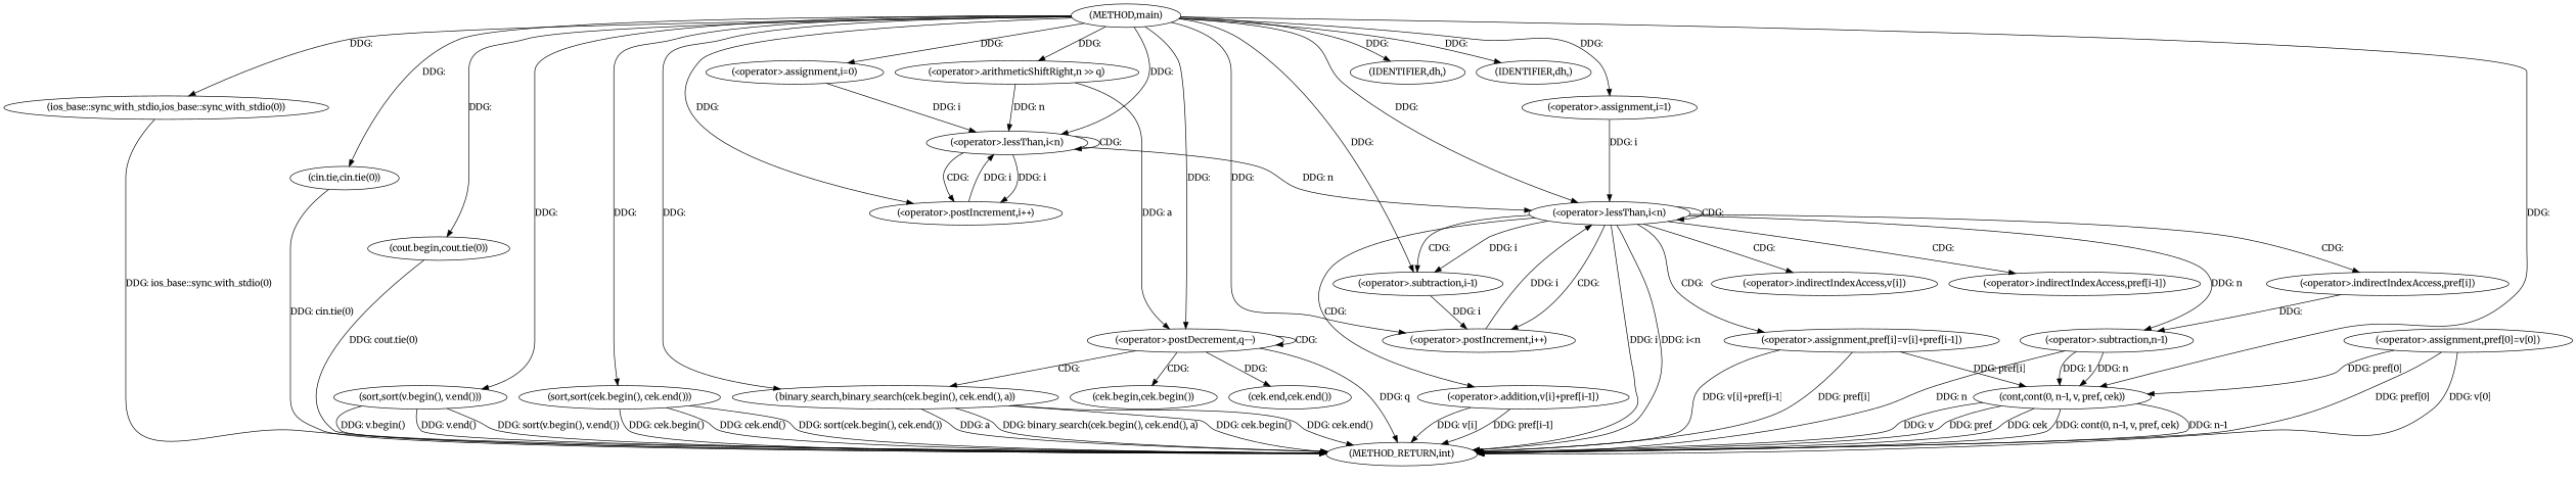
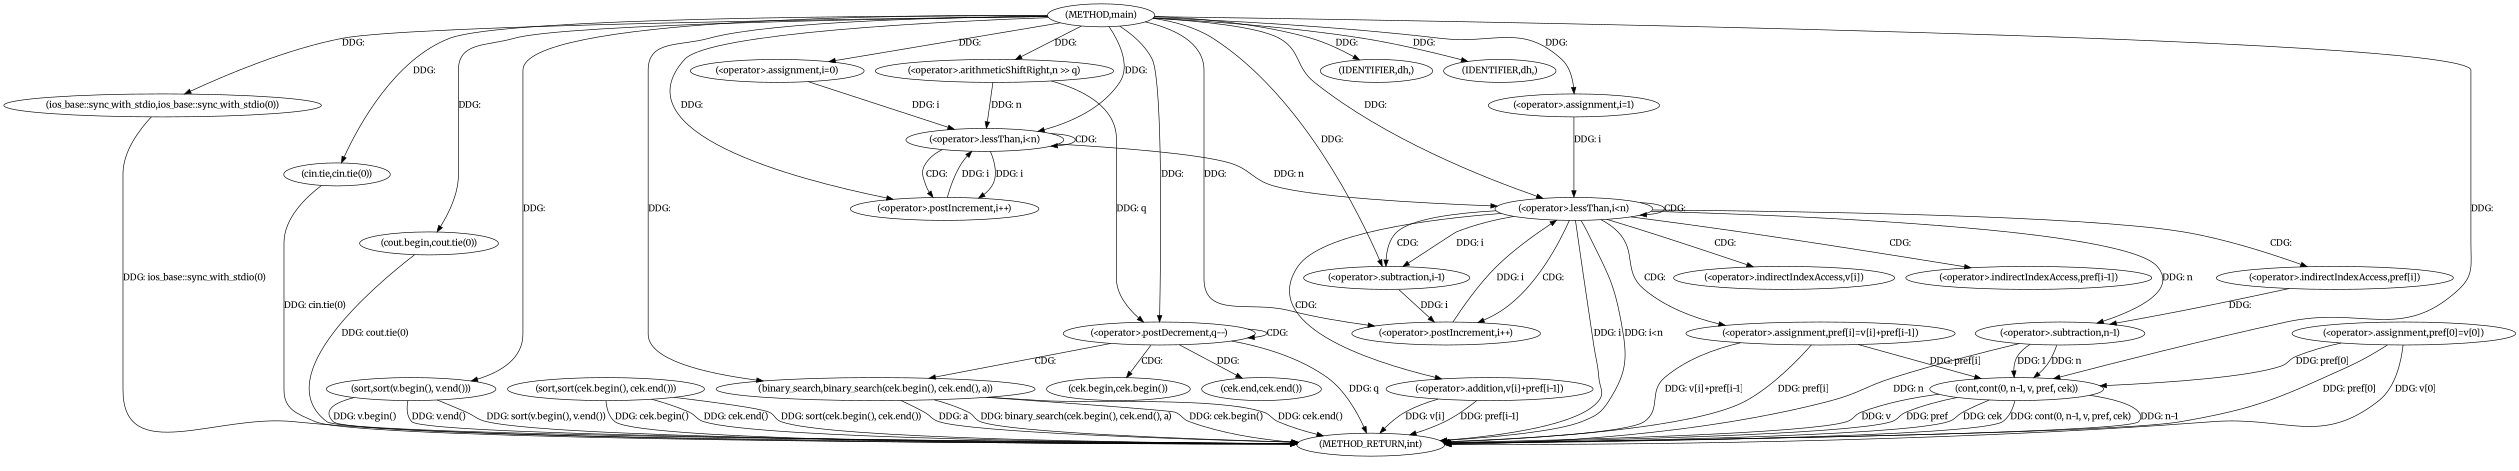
  digraph {
    fontname=Merriweather
    node [fontname=Merriweather]
    edge [fontname=Merriweather]
    n1 [label="(METHOD,main)"]
    n2 [label="(ios_base::sync_with_stdio,ios_base::sync_with_stdio(0))"]
    n3 [label="(cin.tie,cin.tie(0))"]
    n4 [label="(cout.begin,cout.tie(0))"]
    n5 [label="(<operator>.arithmeticShiftRight,n >> q)"]
    n6 [label="(sort,sort(v.begin(), v.end()))"]
    n7 [label="(cont,cont(0, n-1, v, pref, cek))"]
    n8 [label="(sort,sort(cek.begin(), cek.end()))"]
    n9 [label="(<operator>.assignment,i=0)"]
    n10 [label="(<operator>.lessThan,i<n)"]
    n11 [label="(<operator>.postIncrement,i++)"]
    n12 [label="(<operator>.assignment,i=1)"]
    n13 [label="(<operator>.lessThan,i<n)"]
    n14 [label="(<operator>.postIncrement,i++)"]
    n15 [label="(<operator>.postDecrement,q--)"]
    n16 [label="(IDENTIFIER,dh,)"]
    n17 [label="(IDENTIFIER,dh,)"]
    n18 [label="(binary_search,binary_search(cek.begin(), cek.end(), a))"]
    n19 [label="(<operator>.subtraction,i-1)"]
    n20 [label="(METHOD_RETURN,int)"]
    n21 [label="(<operator>.subtraction,n-1)"]
    n22 [label="(<operator>.assignment,pref[i]=v[i]+pref[i-1])"]
    n23 [label="(<operator>.addition,v[i]+pref[i-1])"]
    n24 [label="(<operator>.indirectIndexAccess,pref[i])"]
    n25 [label="(<operator>.indirectIndexAccess,v[i])"]
    n26 [label="(<operator>.indirectIndexAccess,pref[i-1])"]
    n27 [label="(cek.begin,cek.begin())"]
    n28 [label="(cek.end,cek.end())"]
    n29 [label="(<operator>.assignment,pref[0]=v[0])"]
    n1 -> n2 [label="DDG: "]
    n1 -> n3 [label="DDG: "]
    n1 -> n4 [label="DDG: "]
    n1 -> n5 [label="DDG: "]
    n1 -> n6 [label="DDG: "]
    n1 -> n7 [label="DDG: "]
-   n1 -> n8 [label="DDG: "]
    n1 -> n9 [label="DDG: "]
    n1 -> n10 [label="DDG: "]
    n1 -> n11 [label="DDG: "]
    n1 -> n12 [label="DDG: "]
    n1 -> n13 [label="DDG: "]
    n1 -> n14 [label="DDG: "]
    n1 -> n15 [label="DDG: "]
    n1 -> n16 [label="DDG: "]
    n1 -> n17 [label="DDG: "]
    n1 -> n18 [label="DDG: "]
    n1 -> n19 [label="DDG: "]
    n2 -> n20 [label="DDG: ios_base::sync_with_stdio(0)"]
    n3 -> n20 [label="DDG: cin.tie(0)"]
    n4 -> n20 [label="DDG: cout.tie(0)"]
    n5 -> n10 [label="DDG: n"]
-   n5 -> n15 [label="DDG: a"]
+   n5 -> n15 [label="DDG: q"]
    n6 -> n20 [label="DDG: v.begin()"]
    n6 -> n20 [label="DDG: v.end()"]
    n6 -> n20 [label="DDG: sort(v.begin(), v.end())"]
    n7 -> n20 [label="DDG: n-1"]
    n7 -> n20 [label="DDG: v"]
    n7 -> n20 [label="DDG: pref"]
    n7 -> n20 [label="DDG: cek"]
    n7 -> n20 [label="DDG: cont(0, n-1, v, pref, cek)"]
    n8 -> n20 [label="DDG: cek.begin()"]
    n8 -> n20 [label="DDG: cek.end()"]
    n8 -> n20 [label="DDG: sort(cek.begin(), cek.end())"]
    n9 -> n10 [label="DDG: i"]
    n10 -> n10 [label="CDG: "]
    n10 -> n11 [label="DDG: i"]
    n10 -> n11 [label="CDG: "]
    n10 -> n13 [label="DDG: n"]
    n11 -> n10 [label="DDG: i"]
    n12 -> n13 [label="DDG: i"]
    n13 -> n13 [label="CDG: "]
    n13 -> n14 [label="CDG: "]
    n13 -> n19 [label="DDG: i"]
    n13 -> n19 [label="CDG: "]
    n13 -> n20 [label="DDG: i"]
    n13 -> n20 [label="DDG: i<n"]
    n13 -> n21 [label="DDG: n"]
    n13 -> n22 [label="CDG: "]
    n13 -> n23 [label="CDG: "]
    n13 -> n24 [label="CDG: "]
    n13 -> n25 [label="CDG: "]
    n13 -> n26 [label="CDG: "]
    n14 -> n13 [label="DDG: i"]
    n15 -> n15 [label="CDG: "]
    n15 -> n18 [label="CDG: "]
    n15 -> n20 [label="DDG: q"]
    n15 -> n27 [label="CDG: "]
    n15 -> n28 [label="DDG: "]
    n18 -> n20 [label="DDG: cek.begin()"]
    n18 -> n20 [label="DDG: cek.end()"]
    n18 -> n20 [label="DDG: a"]
    n18 -> n20 [label="DDG: binary_search(cek.begin(), cek.end(), a)"]
    n19 -> n14 [label="DDG: i"]
    n21 -> n7 [label="DDG: 1"]
    n21 -> n7 [label="DDG: n"]
    n21 -> n20 [label="DDG: n"]
    n22 -> n7 [label="DDG: pref[i]"]
    n22 -> n20 [label="DDG: pref[i]"]
    n22 -> n20 [label="DDG: v[i]+pref[i-1]"]
    n23 -> n20 [label="DDG: v[i]"]
    n23 -> n20 [label="DDG: pref[i-1]"]
    n24 -> n21 [label="DDG: "]
    n29 -> n7 [label="DDG: pref[0]"]
    n29 -> n20 [label="DDG: pref[0]"]
    n29 -> n20 [label="DDG: v[0]"]
  }
